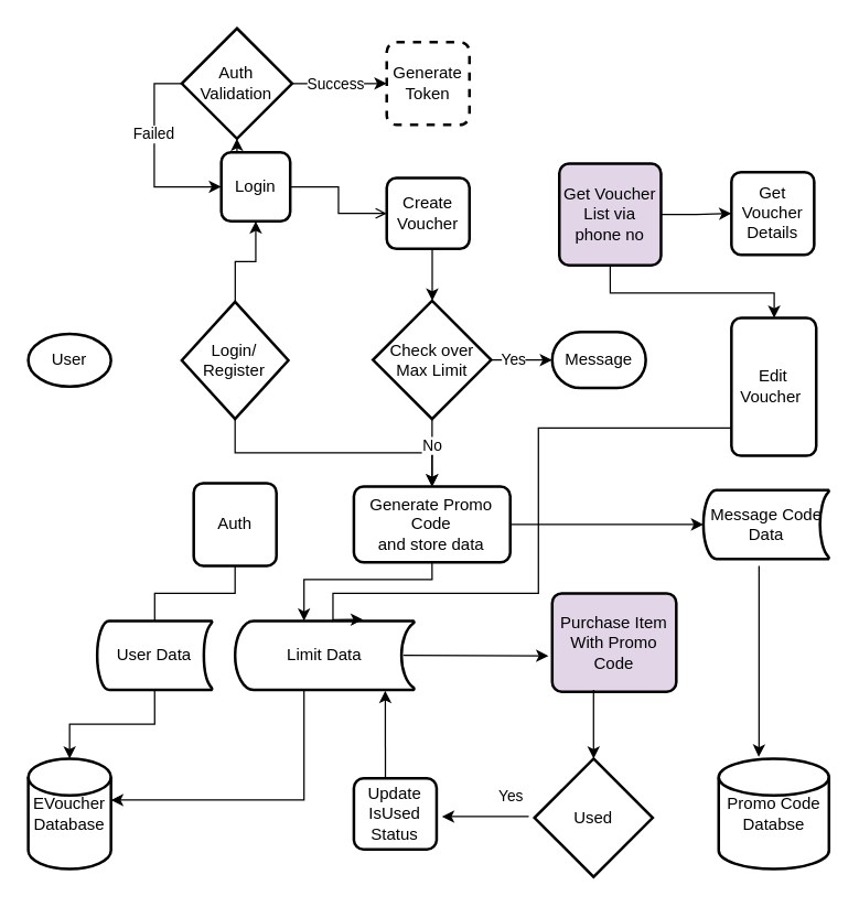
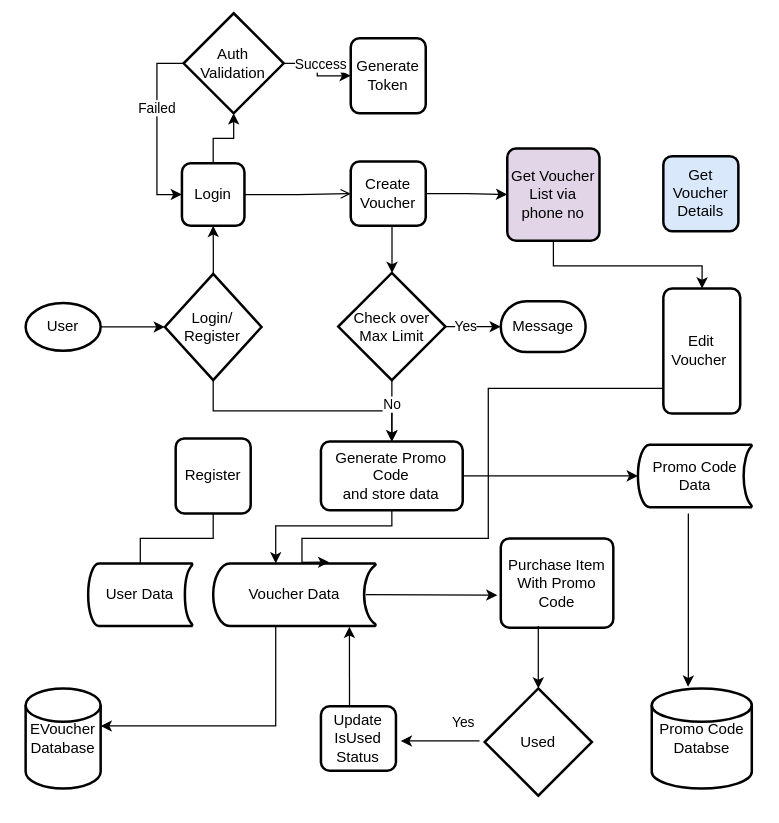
  <mxCell id="0" />
  <mxCell id="1" parent="0" />
+ <mxCell id="2" style="edgeStyle=orthogonalEdgeStyle;rounded=0;orthogonalLoop=1;jettySize=auto;html=1;" edge="1" parent="1" source="3" target="6"><mxGeometry relative="1" as="geometry" /></mxCell>
  <mxCell id="3" value="User" style="strokeWidth=2;html=1;shape=mxgraph.flowchart.start_1;whiteSpace=wrap;recursiveResize=0;noLabel=0;" vertex="1" parent="1"><mxGeometry x="20" y="241.82" width="60" height="38.18" as="geometry" /></mxCell>
  <mxCell id="4" style="edgeStyle=orthogonalEdgeStyle;rounded=0;orthogonalLoop=1;jettySize=auto;html=1;entryX=0.5;entryY=1;entryDx=0;entryDy=0;" edge="1" parent="1" source="6" target="9"><mxGeometry relative="1" as="geometry" /></mxCell>
  <mxCell id="5" style="edgeStyle=orthogonalEdgeStyle;rounded=0;orthogonalLoop=1;jettySize=auto;html=1;exitX=0.5;exitY=1;exitDx=0;exitDy=0;exitPerimeter=0;" edge="1" parent="1" source="6" target="32"><mxGeometry relative="1" as="geometry" /></mxCell>
  <mxCell id="6" value="Login/&lt;br&gt;Register" style="strokeWidth=2;html=1;shape=mxgraph.flowchart.decision;whiteSpace=wrap;" vertex="1" parent="1"><mxGeometry x="131.37" y="218.41" width="77.27" height="85" as="geometry" /></mxCell>
  <mxCell id="7" style="edgeStyle=orthogonalEdgeStyle;rounded=0;orthogonalLoop=1;jettySize=auto;html=1;exitX=0.5;exitY=0;exitDx=0;exitDy=0;entryX=0.5;entryY=1;entryDx=0;entryDy=0;entryPerimeter=0;" edge="1" parent="1" source="9" target="17"><mxGeometry relative="1" as="geometry" /></mxCell>
  <mxCell id="8" style="edgeStyle=orthogonalEdgeStyle;rounded=0;orthogonalLoop=1;jettySize=auto;html=1;exitX=1;exitY=0.5;exitDx=0;exitDy=0;endArrow=open;" edge="1" parent="1" source="9" target="21"><mxGeometry relative="1" as="geometry" /></mxCell>
- <mxCell id="9" value="Login" style="rounded=1;whiteSpace=wrap;html=1;absoluteArcSize=1;arcSize=14;strokeWidth=2;" vertex="1" parent="1"><mxGeometry x="160" y="110" width="50" height="50" as="geometry" /></mxCell>
- <mxCell id="10" style="edgeStyle=orthogonalEdgeStyle;rounded=0;orthogonalLoop=1;jettySize=auto;html=1;exitX=0.5;exitY=1;exitDx=0;exitDy=0;startArrow=none;" edge="1" parent="1" source="22" target="12"><mxGeometry relative="1" as="geometry" /></mxCell>
- <mxCell id="11" value="Auth" style="rounded=1;whiteSpace=wrap;html=1;absoluteArcSize=1;arcSize=14;strokeWidth=2;" vertex="1" parent="1"><mxGeometry x="140" y="350" width="60" height="60" as="geometry" /></mxCell>
+ <mxCell id="9" value="Login" style="rounded=1;whiteSpace=wrap;html=1;absoluteArcSize=1;arcSize=14;strokeWidth=2;" vertex="1" parent="1"><mxGeometry x="145" y="130" width="50" height="50" as="geometry" /></mxCell>
+ <mxCell id="11" value="Register" style="rounded=1;whiteSpace=wrap;html=1;absoluteArcSize=1;arcSize=14;strokeWidth=2;" vertex="1" parent="1"><mxGeometry x="140" y="350" width="60" height="60" as="geometry" /></mxCell>
  <mxCell id="12" value="EVoucher Database" style="strokeWidth=2;html=1;shape=mxgraph.flowchart.database;whiteSpace=wrap;" vertex="1" parent="1"><mxGeometry x="20" y="550" width="60" height="80" as="geometry" /></mxCell>
  <mxCell id="13" style="edgeStyle=orthogonalEdgeStyle;rounded=0;orthogonalLoop=1;jettySize=auto;html=1;exitX=0;exitY=0.5;exitDx=0;exitDy=0;exitPerimeter=0;entryX=0;entryY=0.5;entryDx=0;entryDy=0;" edge="1" parent="1" source="17" target="9"><mxGeometry relative="1" as="geometry" /></mxCell>
  <mxCell id="14" value="Failed" style="edgeLabel;html=1;align=center;verticalAlign=middle;resizable=0;points=[];" vertex="1" connectable="0" parent="13"><mxGeometry x="-0.226" y="-1" relative="1" as="geometry"><mxPoint as="offset" /></mxGeometry></mxCell>
  <mxCell id="15" style="edgeStyle=orthogonalEdgeStyle;rounded=0;orthogonalLoop=1;jettySize=auto;html=1;exitX=1;exitY=0.5;exitDx=0;exitDy=0;exitPerimeter=0;entryX=0;entryY=0.5;entryDx=0;entryDy=0;" edge="1" parent="1" source="17" target="18"><mxGeometry relative="1" as="geometry" /></mxCell>
  <mxCell id="16" value="Success" style="edgeLabel;html=1;align=center;verticalAlign=middle;resizable=0;points=[];rotation=0;" vertex="1" connectable="0" parent="15"><mxGeometry x="-0.333" relative="1" as="geometry"><mxPoint x="8" as="offset" /></mxGeometry></mxCell>
- <mxCell id="17" value="Auth&lt;br&gt;Validation" style="strokeWidth=2;html=1;shape=mxgraph.flowchart.decision;whiteSpace=wrap;" vertex="1" parent="1"><mxGeometry x="131.37" y="20" width="80" height="80" as="geometry" /></mxCell>
- <mxCell id="18" value="Generate&lt;br&gt;Token" style="rounded=1;whiteSpace=wrap;html=1;absoluteArcSize=1;arcSize=14;strokeWidth=2;dashed=1;" vertex="1" parent="1"><mxGeometry x="280" y="30" width="60" height="60" as="geometry" /></mxCell>
+ <mxCell id="17" value="Auth&lt;br&gt;Validation" style="strokeWidth=2;html=1;shape=mxgraph.flowchart.decision;whiteSpace=wrap;" vertex="1" parent="1"><mxGeometry x="146.37" y="10" width="80" height="80" as="geometry" /></mxCell>
+ <mxCell id="18" value="Generate&lt;br&gt;Token" style="rounded=1;whiteSpace=wrap;html=1;absoluteArcSize=1;arcSize=14;strokeWidth=2;" vertex="1" parent="1"><mxGeometry x="280" y="30" width="60" height="60" as="geometry" /></mxCell>
  <mxCell id="19" style="edgeStyle=orthogonalEdgeStyle;rounded=0;orthogonalLoop=1;jettySize=auto;html=1;exitX=1;exitY=0.5;exitDx=0;exitDy=0;" edge="1" parent="1" source="21" target="28"><mxGeometry relative="1" as="geometry"><Array as="points"><mxPoint x="313" y="154" /></Array></mxGeometry></mxCell>
+ <mxCell id="20" style="edgeStyle=orthogonalEdgeStyle;rounded=0;orthogonalLoop=1;jettySize=auto;html=1;exitX=1;exitY=0.5;exitDx=0;exitDy=0;entryX=0;entryY=0.5;entryDx=0;entryDy=0;" edge="1" parent="1" source="21" target="36"><mxGeometry relative="1" as="geometry" /></mxCell>
  <mxCell id="21" value="Create&lt;br&gt;Voucher" style="rounded=1;whiteSpace=wrap;html=1;absoluteArcSize=1;arcSize=14;strokeWidth=2;" vertex="1" parent="1"><mxGeometry x="280" y="128.57" width="60" height="51.43" as="geometry" /></mxCell>
  <mxCell id="22" value="User Data" style="strokeWidth=2;html=1;shape=mxgraph.flowchart.stored_data;whiteSpace=wrap;" vertex="1" parent="1"><mxGeometry x="70" y="450" width="83.34" height="50" as="geometry" /></mxCell>
  <mxCell id="23" value="" style="edgeStyle=orthogonalEdgeStyle;rounded=0;orthogonalLoop=1;jettySize=auto;html=1;exitX=0.5;exitY=1;exitDx=0;exitDy=0;endArrow=none;" edge="1" parent="1" source="11" target="22"><mxGeometry relative="1" as="geometry"><mxPoint x="170" y="410" as="sourcePoint" /><mxPoint x="25" y="500" as="targetPoint" /></mxGeometry></mxCell>
  <mxCell id="24" style="edgeStyle=orthogonalEdgeStyle;rounded=0;orthogonalLoop=1;jettySize=auto;html=1;exitX=0.5;exitY=1;exitDx=0;exitDy=0;exitPerimeter=0;entryX=0.5;entryY=0;entryDx=0;entryDy=0;" edge="1" parent="1" source="28" target="32"><mxGeometry relative="1" as="geometry"><Array as="points"><mxPoint x="313" y="352" /></Array></mxGeometry></mxCell>
  <mxCell id="25" value="No" style="edgeLabel;html=1;align=center;verticalAlign=middle;resizable=0;points=[];" vertex="1" connectable="0" parent="24"><mxGeometry x="-0.207" relative="1" as="geometry"><mxPoint as="offset" /></mxGeometry></mxCell>
  <mxCell id="26" style="edgeStyle=orthogonalEdgeStyle;rounded=0;orthogonalLoop=1;jettySize=auto;html=1;exitX=1;exitY=0.5;exitDx=0;exitDy=0;exitPerimeter=0;" edge="1" parent="1" source="28" target="29"><mxGeometry relative="1" as="geometry" /></mxCell>
  <mxCell id="27" value="Yes" style="edgeLabel;html=1;align=center;verticalAlign=middle;resizable=0;points=[];" vertex="1" connectable="0" parent="26"><mxGeometry x="-0.26" relative="1" as="geometry"><mxPoint as="offset" /></mxGeometry></mxCell>
  <mxCell id="28" value="Check over&lt;br&gt;Max Limit" style="strokeWidth=2;html=1;shape=mxgraph.flowchart.decision;whiteSpace=wrap;" vertex="1" parent="1"><mxGeometry x="270" y="217.69" width="85.72" height="85.72" as="geometry" /></mxCell>
  <mxCell id="29" value="Message" style="strokeWidth=2;html=1;shape=mxgraph.flowchart.terminator;whiteSpace=wrap;" vertex="1" parent="1"><mxGeometry x="400" y="240.28" width="67.86" height="40.72" as="geometry" /></mxCell>
  <mxCell id="30" style="edgeStyle=orthogonalEdgeStyle;rounded=0;orthogonalLoop=1;jettySize=auto;html=1;exitX=0.5;exitY=1;exitDx=0;exitDy=0;startArrow=none;" edge="1" parent="1" source="33" target="12"><mxGeometry relative="1" as="geometry"><Array as="points"><mxPoint x="220" y="580" /></Array></mxGeometry></mxCell>
  <mxCell id="31" style="edgeStyle=orthogonalEdgeStyle;rounded=0;orthogonalLoop=1;jettySize=auto;html=1;exitX=0.5;exitY=1;exitDx=0;exitDy=0;" edge="1" parent="1" source="32" target="33"><mxGeometry relative="1" as="geometry"><Array as="points"><mxPoint x="313" y="420" /><mxPoint x="220" y="420" /></Array></mxGeometry></mxCell>
  <mxCell id="32" value="Generate Promo Code&lt;br&gt;and store data" style="rounded=1;whiteSpace=wrap;html=1;absoluteArcSize=1;arcSize=14;strokeWidth=2;" vertex="1" parent="1"><mxGeometry x="256.16" y="352.54" width="113.4" height="54.92" as="geometry" /></mxCell>
- <mxCell id="33" value="Limit Data" style="strokeWidth=2;html=1;shape=mxgraph.flowchart.stored_data;whiteSpace=wrap;" vertex="1" parent="1"><mxGeometry x="170" y="450" width="130" height="50" as="geometry" /></mxCell>
- <mxCell id="34" style="edgeStyle=orthogonalEdgeStyle;rounded=0;orthogonalLoop=1;jettySize=auto;html=1;exitX=1;exitY=0.5;exitDx=0;exitDy=0;" edge="1" parent="1" source="36" target="37"><mxGeometry relative="1" as="geometry" /></mxCell>
+ <mxCell id="33" value="Voucher Data" style="strokeWidth=2;html=1;shape=mxgraph.flowchart.stored_data;whiteSpace=wrap;" vertex="1" parent="1"><mxGeometry x="170" y="450" width="130" height="50" as="geometry" /></mxCell>
  <mxCell id="35" style="edgeStyle=orthogonalEdgeStyle;rounded=0;orthogonalLoop=1;jettySize=auto;html=1;exitX=0.5;exitY=1;exitDx=0;exitDy=0;" edge="1" parent="1" source="36" target="39"><mxGeometry relative="1" as="geometry"><Array as="points"><mxPoint x="442" y="212" /><mxPoint x="561" y="212" /></Array></mxGeometry></mxCell>
  <mxCell id="36" value="Get Voucher List via phone no" style="rounded=1;whiteSpace=wrap;html=1;absoluteArcSize=1;arcSize=14;strokeWidth=2;fillColor=#e1d5e7;" vertex="1" parent="1"><mxGeometry x="405.18" y="118.13" width="73.75" height="73.75" as="geometry" /></mxCell>
- <mxCell id="37" value="Get Voucher Details" style="rounded=1;whiteSpace=wrap;html=1;absoluteArcSize=1;arcSize=14;strokeWidth=2;" vertex="1" parent="1"><mxGeometry x="530" y="124.28" width="60" height="60" as="geometry" /></mxCell>
+ <mxCell id="37" value="Get Voucher Details" style="rounded=1;whiteSpace=wrap;html=1;absoluteArcSize=1;arcSize=14;strokeWidth=2;fillColor=#dae8fc;" vertex="1" parent="1"><mxGeometry x="530" y="124.28" width="60" height="60" as="geometry" /></mxCell>
  <mxCell id="38" style="edgeStyle=orthogonalEdgeStyle;rounded=0;orthogonalLoop=1;jettySize=auto;html=1;exitX=0.5;exitY=1;exitDx=0;exitDy=0;entryX=0.714;entryY=-0.019;entryDx=0;entryDy=0;entryPerimeter=0;" edge="1" parent="1" source="39" target="33"><mxGeometry relative="1" as="geometry"><Array as="points"><mxPoint x="561" y="310" /><mxPoint x="390" y="310" /><mxPoint x="390" y="430" /><mxPoint x="241" y="430" /></Array></mxGeometry></mxCell>
  <mxCell id="39" value="Edit Voucher&amp;nbsp;" style="rounded=1;whiteSpace=wrap;html=1;absoluteArcSize=1;arcSize=14;strokeWidth=2;" vertex="1" parent="1"><mxGeometry x="530" y="230.17" width="61.49" height="100" as="geometry" /></mxCell>
  <mxCell id="40" value="Promo Code Databse" style="strokeWidth=2;html=1;shape=mxgraph.flowchart.database;whiteSpace=wrap;" vertex="1" parent="1"><mxGeometry x="520.74" y="550" width="80" height="80" as="geometry" /></mxCell>
- <mxCell id="41" value="Message Code Data" style="strokeWidth=2;html=1;shape=mxgraph.flowchart.stored_data;whiteSpace=wrap;" vertex="1" parent="1"><mxGeometry x="509.67" y="355" width="91.07" height="50" as="geometry" /></mxCell>
+ <mxCell id="41" value="Promo Code Data" style="strokeWidth=2;html=1;shape=mxgraph.flowchart.stored_data;whiteSpace=wrap;" vertex="1" parent="1"><mxGeometry x="509.67" y="355" width="91.07" height="50" as="geometry" /></mxCell>
  <mxCell id="42" value="" style="endArrow=classic;html=1;rounded=0;entryX=0;entryY=0.5;entryDx=0;entryDy=0;entryPerimeter=0;" edge="1" parent="1" source="32" target="41"><mxGeometry width="50" height="50" relative="1" as="geometry"><mxPoint x="369.56" y="430" as="sourcePoint" /><mxPoint x="440.271" y="380" as="targetPoint" /></mxGeometry></mxCell>
  <mxCell id="43" value="" style="endArrow=classic;html=1;rounded=0;entryX=0.363;entryY=-0.017;entryDx=0;entryDy=0;entryPerimeter=0;" edge="1" parent="1" target="40"><mxGeometry width="50" height="50" relative="1" as="geometry"><mxPoint x="550" y="410" as="sourcePoint" /><mxPoint x="600" y="450" as="targetPoint" /><Array as="points"><mxPoint x="550" y="540" /></Array></mxGeometry></mxCell>
  <mxCell id="44" value="" style="endArrow=classic;html=1;rounded=0;exitX=0.93;exitY=0.5;exitDx=0;exitDy=0;exitPerimeter=0;entryX=-0.041;entryY=0.635;entryDx=0;entryDy=0;entryPerimeter=0;" edge="1" parent="1"><mxGeometry width="50" height="50" relative="1" as="geometry"><mxPoint x="291.9" y="475" as="sourcePoint" /><mxPoint x="397.31" y="475.358" as="targetPoint" /></mxGeometry></mxCell>
- <mxCell id="45" value="Purchase Item With Promo Code" style="rounded=1;whiteSpace=wrap;html=1;absoluteArcSize=1;arcSize=14;strokeWidth=2;fillColor=#e1d5e7;" vertex="1" parent="1"><mxGeometry x="400" y="430" width="90" height="71.43" as="geometry" /></mxCell>
+ <mxCell id="45" value="Purchase Item With Promo Code" style="rounded=1;whiteSpace=wrap;html=1;absoluteArcSize=1;arcSize=14;strokeWidth=2;" vertex="1" parent="1"><mxGeometry x="400" y="430" width="90" height="71.43" as="geometry" /></mxCell>
  <mxCell id="46" value="" style="endArrow=classic;html=1;rounded=0;exitX=0.25;exitY=1;exitDx=0;exitDy=0;" edge="1" parent="1"><mxGeometry width="50" height="50" relative="1" as="geometry"><mxPoint x="430" y="500" as="sourcePoint" /><mxPoint x="430" y="550" as="targetPoint" /></mxGeometry></mxCell>
  <mxCell id="47" value="Used" style="strokeWidth=2;html=1;shape=mxgraph.flowchart.decision;whiteSpace=wrap;" vertex="1" parent="1"><mxGeometry x="387.14" y="550" width="85.72" height="85.72" as="geometry" /></mxCell>
  <mxCell id="48" value="Yes" style="edgeLabel;html=1;align=center;verticalAlign=middle;resizable=0;points=[];" connectable="0" vertex="1" parent="1"><mxGeometry x="387.14" y="199.996" as="geometry"><mxPoint x="-18" y="377" as="offset" /></mxGeometry></mxCell>
  <mxCell id="49" value="" style="endArrow=classic;html=1;rounded=0;" edge="1" parent="1"><mxGeometry width="50" height="50" relative="1" as="geometry"><mxPoint x="383" y="592" as="sourcePoint" /><mxPoint x="320" y="592" as="targetPoint" /></mxGeometry></mxCell>
  <mxCell id="50" value="Update IsUsed Status" style="rounded=1;whiteSpace=wrap;html=1;absoluteArcSize=1;arcSize=14;strokeWidth=2;" vertex="1" parent="1"><mxGeometry x="256.16" y="564.29" width="60" height="51.43" as="geometry" /></mxCell>
  <mxCell id="51" value="" style="endArrow=classic;html=1;rounded=0;exitX=0.381;exitY=0.007;exitDx=0;exitDy=0;entryX=0.838;entryY=1.013;entryDx=0;entryDy=0;entryPerimeter=0;exitPerimeter=0;" edge="1" parent="1" source="50" target="33"><mxGeometry width="50" height="50" relative="1" as="geometry"><mxPoint x="312.86" y="567.14" as="sourcePoint" /><mxPoint x="260" y="510" as="targetPoint" /></mxGeometry></mxCell>
